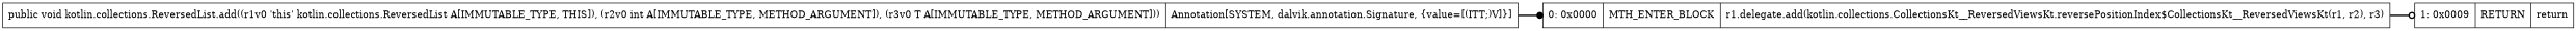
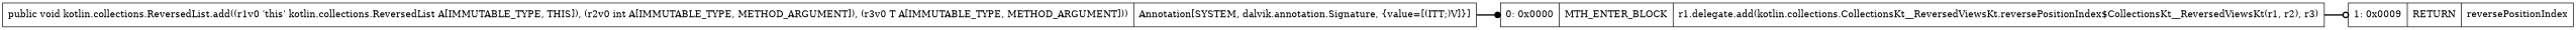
  digraph {
    rankdir=LR
    node [shape=record]
    edge [style=bold]
    n1 [label="{0\:\ 0x0000|MTH_ENTER_BLOCK\l|r1.delegate.add(kotlin.collections.CollectionsKt__ReversedViewsKt.reversePositionIndex$CollectionsKt__ReversedViewsKt(r1, r2), r3)\l}"]
-   n2 [label="{1\:\ 0x0009|RETURN\l|return\l}"]
+   n2 [label="{1\:\ 0x0009|RETURN\l|reversePositionIndex\l}"]
    n3 [label="{public void kotlin.collections.ReversedList.add((r1v0 'this' kotlin.collections.ReversedList A[IMMUTABLE_TYPE, THIS]), (r2v0 int A[IMMUTABLE_TYPE, METHOD_ARGUMENT]), (r3v0 T A[IMMUTABLE_TYPE, METHOD_ARGUMENT]))  | Annotation[SYSTEM, dalvik.annotation.Signature, \{value=[(ITT;)V]\}]\l}"]
    n1 -> n2 [arrowhead=odot]
    n3 -> n1 [arrowhead=dot]
  }
